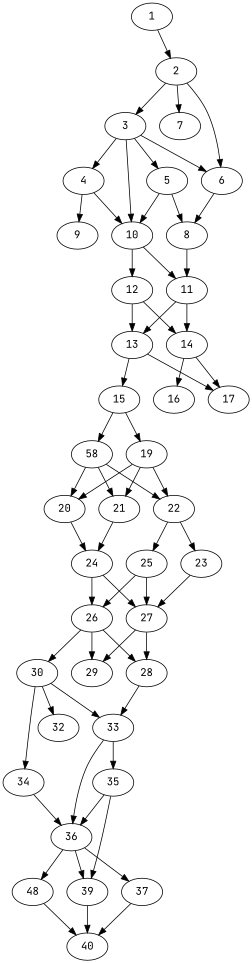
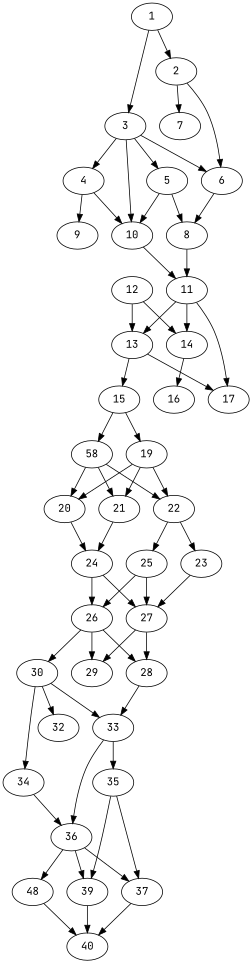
  digraph {
    fontname="JetBrains Mono"
    node [alpha=0.11 fontname="JetBrains Mono"]
    edge [fontname="JetBrains Mono"]
    1 [alpha=0.08 expect_size=34430976]
    2 [alpha=0.06 expect_size=33183744]
    3 [alpha=0.10 expect_size=25287680]
    6 [expect_size=10039296]
    7 [alpha=0.19 expect_size=34969600]
    4 [alpha=0.19 expect_size=38742016]
    5 [alpha=0.13 expect_size=50903040]
    10 [alpha=0.14 expect_size=12456960]
    8 [expect_size=25327616]
    9 [alpha=0.03 expect_size=13026304]
    11 [alpha=0.14 expect_size=15294464]
    12 [alpha=0.06 expect_size=34434048]
    13 [alpha=0.14 expect_size=48792576]
    14 [alpha=0.08 expect_size=24421376]
    15 [alpha=0.01 expect_size=22961152]
    17 [alpha=0.13 expect_size=33354752]
    16 [alpha=0.02 expect_size=7160832]
    n18 [alpha=0.08 expect_size=31732736 label=58]
    19 [alpha=0.07 expect_size=11383808]
    20 [alpha=0.13 expect_size=19473408]
    21 [expect_size=6445056]
    22 [alpha=0.01 expect_size=40589312]
    24 [alpha=0.13 expect_size=41854976]
    23 [alpha=0.20 expect_size=7912448]
    25 [alpha=0.05 expect_size=14608384]
    27 [alpha=0.05 expect_size=20697088]
    26 [alpha=0.19 expect_size=15932416]
    28 [alpha=0.00 expect_size=50799616]
    29 [alpha=0.19 expect_size=22226944]
    30 [alpha=0.01 expect_size=39733248]
    33 [alpha=0.01 expect_size=6438912]
    32 [alpha=0.05 expect_size=50460672]
    34 [alpha=0.06 expect_size=6038528]
    35 [alpha=0.18 expect_size=35572736]
    36 [expect_size=46329856]
    37 [alpha=0.16 expect_size=43108352]
    39 [expect_size=9622528]
    n38 [alpha=0.13 expect_size=8449024 label=48]
    40 [alpha=0.16 expect_size=7228416]
    1 -> 2
-   2 -> 3
+   1 -> 3
    2 -> 6
    2 -> 7
    3 -> 6
    3 -> 4
    3 -> 5
    3 -> 10
    6 -> 8
    4 -> 10
    4 -> 9
    5 -> 10
    5 -> 8
    10 -> 11
-   10 -> 12
    8 -> 11
    11 -> 13
    11 -> 14
    12 -> 13
    12 -> 14
    13 -> 15
    13 -> 17
-   14 -> 17
+   11 -> 17
    14 -> 16
    15 -> n18
    15 -> 19
    n18 -> 20
    n18 -> 21
    n18 -> 22
    19 -> 20
    19 -> 21
    19 -> 22
    20 -> 24
    21 -> 24
    22 -> 23
    22 -> 25
    24 -> 27
    24 -> 26
    23 -> 27
    25 -> 27
    25 -> 26
    27 -> 28
    27 -> 29
    26 -> 28
    26 -> 29
    26 -> 30
    28 -> 33
    30 -> 33
    30 -> 32
    30 -> 34
    33 -> 35
    33 -> 36
    34 -> 36
-   35 -> 36
+   35 -> 37
    35 -> 39
    36 -> 37
    36 -> 39
    36 -> n38
    37 -> 40
    39 -> 40
    n38 -> 40
  }
